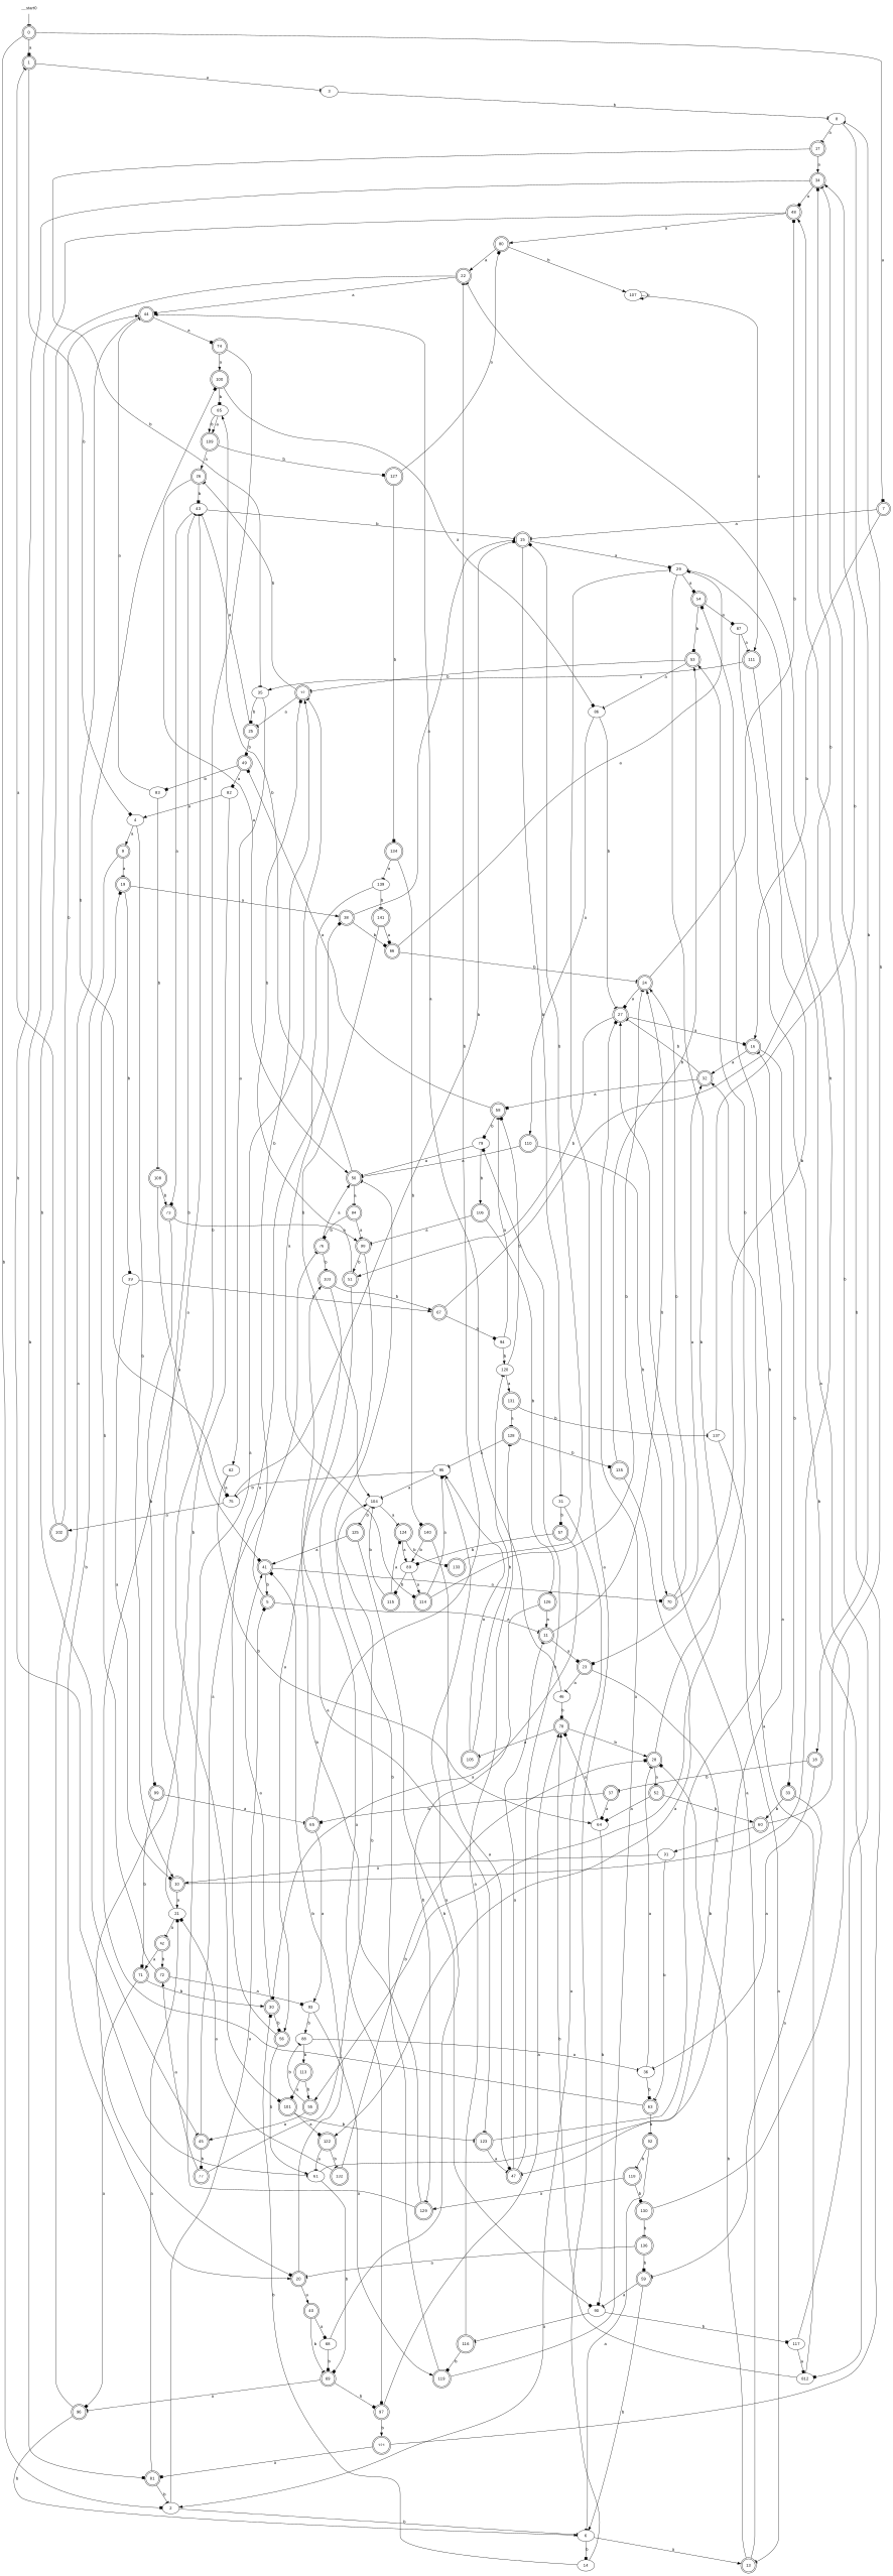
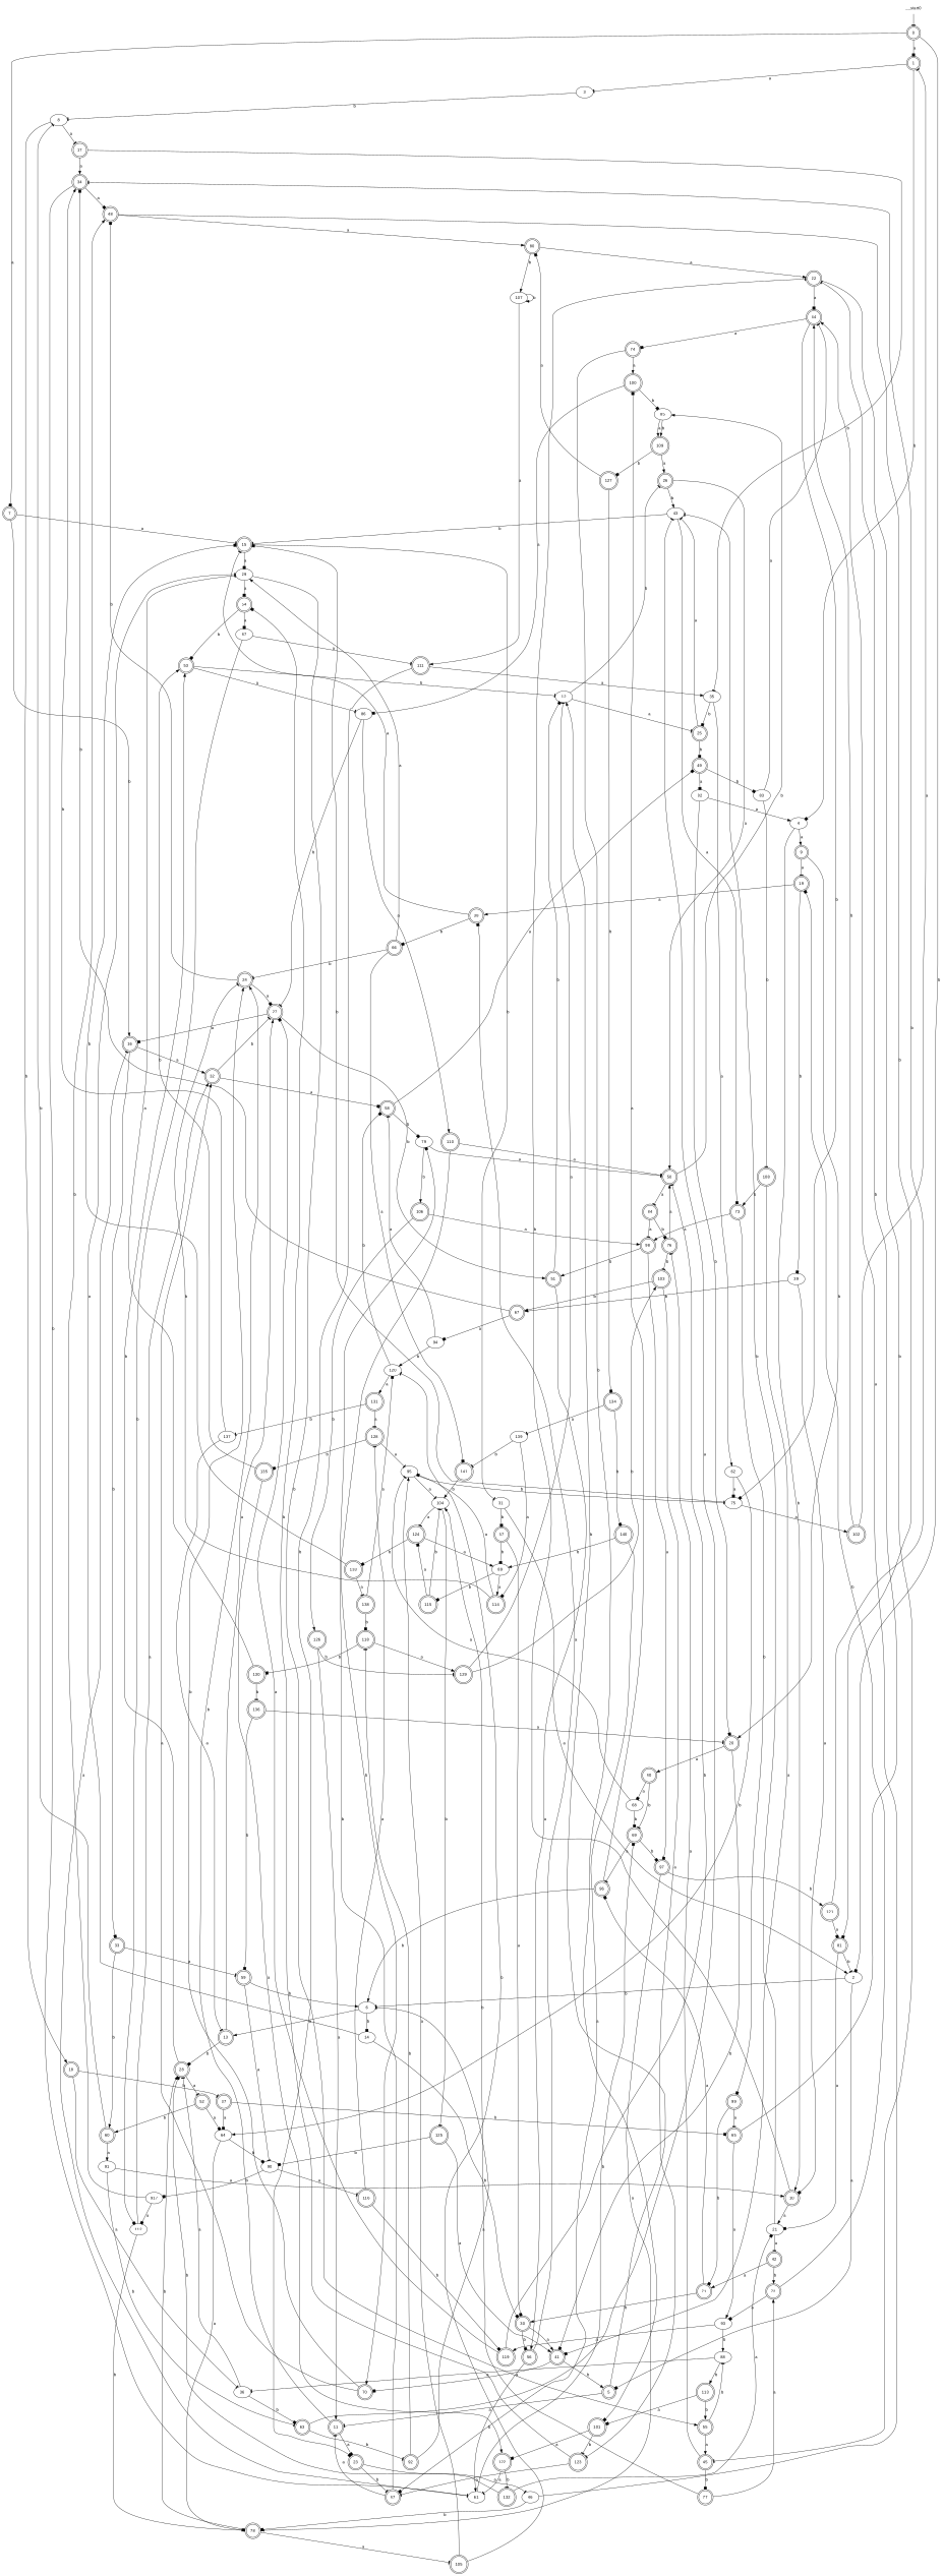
  digraph {
    fontname="Liberation Sans"
    node [fontname="Liberation Sans" shape=doublecircle]
    edge [arrowhead=box fontname="Liberation Sans"]
    __start0 [shape=none]
    0
    1
    2 [shape=""]
    7
    3 [shape=""]
    4 [shape=""]
    5
    6 [shape=""]
    8 [shape=""]
    9
    10
    11
-   12
+   12 [shape=ellipse]
    13
    14 [shape=""]
    15
    16
    17
    18
    19
    20
    21 [shape=""]
    22
    23
    24
    25
    26
    27
    28
    29 [shape=""]
    30
    31 [shape=""]
    32
    33
    34
    35 [shape=""]
    36 [shape=""]
    37
    38
    39 [shape=""]
    40
    41
    42
    43 [shape=""]
    44
    45
    46 [shape=""]
    47
    48
    49
    50
    51
    52
    53
    54
    55
    56
    57
    58
    59
    60
    61 [shape=""]
    62 [shape=""]
    63
    64 [shape=""]
    65
    66
    67
    68 [shape=""]
    69
    70
    71
    72
    73
    74
    75 [shape=""]
    76
    77
    78
    79 [shape=""]
    80
    81
    82 [shape=""]
    83 [shape=""]
    84
    85 [shape=""]
    86 [shape=""]
    87 [shape=""]
    88 [shape=""]
    89 [shape=""]
    90 [shape=""]
    91 [shape=""]
    92
    93 [shape=""]
    94 [shape=""]
    95 [shape=""]
    96
    97
    98
    99
    100
    101
    102
    103
    104 [shape=""]
    105
    106
    107 [shape=""]
    108
    109
    110
    111
-   112 [label=812 shape=""]
+   112 [shape=""]
    113
    114
    115
    116
-   117 [shape=""]
+   117 [label=917 shape=""]
    118
    119
    120 [shape=""]
    121
    122
    123
    124
    125
    126
    127
    128
    129
    130
    131
    132
    133
    134
    135
    136
    137 [shape=""]
+   138
    139 [shape=""]
    140
    141
    __start0 -> 0 [arrowhead=tee]
    0 -> 1 [label=a]
    0 -> 2 [label=b]
    0 -> 7 [label=a]
    1 -> 3 [arrowhead=tee label=a]
    1 -> 4 [label=b]
    2 -> 5 [label=a]
    2 -> 6 [arrowhead=tee label=b]
    7 -> 15 [arrowhead=tee label=a]
    7 -> 16 [arrowhead=normal label=b]
    3 -> 8 [arrowhead=tee label=b]
    4 -> 9 [arrowhead=normal label=a]
    4 -> 10 [arrowhead=normal label=b]
    5 -> 11 [arrowhead=tee label=a]
    5 -> 12 [arrowhead=normal label=b]
    6 -> 13 [arrowhead=normal label=a]
    6 -> 14 [label=b]
    8 -> 17 [arrowhead=tee label=a]
    8 -> 18 [arrowhead=normal label=b]
    9 -> 19 [arrowhead=tee label=a]
    9 -> 20 [arrowhead=normal label=b]
    10 -> 21 [arrowhead=normal label=a]
    10 -> 22 [arrowhead=tee label=b]
    11 -> 23 [label=a]
    11 -> 24 [arrowhead=normal label=b]
    12 -> 25 [arrowhead=tee label=a]
    12 -> 26 [arrowhead=tee label=b]
    13 -> 27 [arrowhead=normal label=a]
    13 -> 28 [label=b]
    14 -> 29 [arrowhead=tee label=a]
    14 -> 30 [label=b]
    15 -> 29 [label=a]
    15 -> 31 [arrowhead=tee label=b]
    16 -> 32 [arrowhead=normal label=a]
    16 -> 33 [label=b]
    17 -> 34 [arrowhead=normal label=a]
    17 -> 35 [arrowhead=tee label=b]
    18 -> 36 [arrowhead=tee label=a]
    18 -> 37 [arrowhead=tee label=b]
    19 -> 38 [arrowhead=normal label=a]
    19 -> 39 [label=b]
    20 -> 40 [arrowhead=normal label=a]
    20 -> 41 [label=b]
    21 -> 42 [arrowhead=tee label=a]
    21 -> 43 [arrowhead=tee label=b]
    22 -> 44 [label=a]
    22 -> 45 [arrowhead=tee label=b]
    23 -> 46 [arrowhead=tee label=a]
    23 -> 47 [arrowhead=tee label=b]
    24 -> 27 [label=a]
    24 -> 48 [label=b]
    25 -> 43 [arrowhead=tee label=a]
    25 -> 49 [label=b]
-   26 -> 43 [label=b]
+   26 -> 43 [arrowhead=normal label=b]
    26 -> 50 [arrowhead=normal label=a]
    27 -> 16 [label=a]
    27 -> 51 [arrowhead=normal label=b]
    28 -> 52 [arrowhead=tee label=a]
    28 -> 53 [arrowhead=normal label=b]
    29 -> 54 [label=a]
    29 -> 55 [arrowhead=normal label=b]
    30 -> 41 [arrowhead=normal label=a]
    30 -> 56 [label=b]
    31 -> 2 [arrowhead=normal label=a]
    31 -> 57 [label=b]
    32 -> 27 [arrowhead=tee label=b]
    32 -> 58 [label=a]
    33 -> 59 [arrowhead=tee label=a]
    33 -> 60 [arrowhead=normal label=b]
    34 -> 48 [label=a]
    34 -> 61 [arrowhead=tee label=b]
    35 -> 25 [label=b]
    35 -> 62 [arrowhead=normal label=a]
    36 -> 28 [arrowhead=tee label=a]
    36 -> 63 [label=b]
    37 -> 64 [label=a]
    37 -> 65 [label=b]
    38 -> 15 [arrowhead=tee label=a]
    38 -> 66 [label=b]
    39 -> 10 [label=a]
    39 -> 67 [arrowhead=normal label=b]
    40 -> 68 [label=a]
    40 -> 69 [arrowhead=tee label=b]
    41 -> 5 [arrowhead=normal label=b]
    41 -> 70 [label=a]
    42 -> 71 [arrowhead=normal label=a]
    42 -> 72 [arrowhead=normal label=b]
    43 -> 15 [arrowhead=tee label=b]
    43 -> 73 [label=a]
    44 -> 74 [label=a]
    44 -> 75 [label=b]
    45 -> 76 [arrowhead=tee label=a]
    45 -> 77 [label=b]
    46 -> 44 [arrowhead=normal label=a]
    46 -> 78 [label=b]
    47 -> 11 [arrowhead=tee label=a]
    47 -> 79 [label=b]
    48 -> 80 [arrowhead=normal label=a]
    48 -> 81 [label=b]
    49 -> 82 [label=a]
    49 -> 83 [label=b]
    50 -> 84 [arrowhead=tee label=a]
    50 -> 85 [arrowhead=normal label=b]
    51 -> 12 [label=b]
    51 -> 56 [arrowhead=normal label=a]
    52 -> 60 [arrowhead=normal label=b]
    52 -> 64 [label=a]
    53 -> 12 [arrowhead=tee label=b]
    53 -> 86 [arrowhead=tee label=a]
    54 -> 53 [label=b]
    54 -> 87 [label=a]
    55 -> 45 [arrowhead=normal label=a]
    55 -> 88 [arrowhead=tee label=b]
    56 -> 38 [label=a]
    56 -> 61 [arrowhead=normal label=b]
    57 -> 30 [label=a]
    57 -> 89 [label=b]
    58 -> 49 [label=a]
    58 -> 79 [label=b]
    59 -> 6 [arrowhead=normal label=b]
    59 -> 90 [arrowhead=tee label=a]
    60 -> 8 [arrowhead=tee label=b]
    60 -> 91 [arrowhead=normal label=a]
    61 -> 16 [arrowhead=tee label=a]
    61 -> 69 [label=b]
    62 -> 64 [arrowhead=normal label=b]
    62 -> 75 [label=a]
    63 -> 43 [arrowhead=tee label=a]
    63 -> 92 [arrowhead=tee label=b]
    64 -> 78 [label=a]
    64 -> 90 [label=b]
    65 -> 22 [arrowhead=tee label=b]
    65 -> 93 [arrowhead=normal label=a]
    66 -> 24 [arrowhead=tee label=b]
    66 -> 29 [arrowhead=normal label=a]
    67 -> 34 [label=b]
    67 -> 94 [label=a]
    68 -> 69 [label=b]
    68 -> 95 [arrowhead=tee label=a]
    69 -> 96 [arrowhead=tee label=a]
    69 -> 97 [label=b]
    70 -> 24 [arrowhead=normal label=b]
    70 -> 32 [arrowhead=normal label=a]
    71 -> 30 [arrowhead=normal label=b]
    71 -> 96 [label=a]
    72 -> 19 [label=b]
    72 -> 93 [label=a]
    73 -> 98 [arrowhead=normal label=a]
    73 -> 99 [label=b]
    74 -> 100 [arrowhead=normal label=a]
    74 -> 101 [label=b]
    75 -> 15 [label=b]
    75 -> 102 [arrowhead=normal label=a]
    76 -> 50 [arrowhead=normal label=a]
    76 -> 103 [arrowhead=tee label=b]
    77 -> 72 [arrowhead=normal label=a]
    77 -> 104 [arrowhead=normal label=b]
    78 -> 28 [arrowhead=normal label=b]
    78 -> 105 [arrowhead=tee label=a]
    79 -> 50 [arrowhead=tee label=a]
    79 -> 106 [arrowhead=normal label=b]
    80 -> 22 [arrowhead=normal label=a]
    80 -> 107 [arrowhead=normal label=b]
    81 -> 2 [arrowhead=tee label=b]
    81 -> 21 [label=a]
    82 -> 4 [arrowhead=normal label=a]
    82 -> 20 [label=b]
    83 -> 44 [arrowhead=tee label=a]
    83 -> 108 [arrowhead=tee label=b]
    84 -> 76 [label=b]
    84 -> 98 [arrowhead=tee label=a]
    85 -> 109 [arrowhead=normal label=a]
    85 -> 109 [arrowhead=normal label=b]
    86 -> 27 [arrowhead=tee label=b]
    86 -> 110 [arrowhead=normal label=a]
    87 -> 111 [arrowhead=tee label=a]
    87 -> 112 [label=b]
    88 -> 36 [arrowhead=tee label=a]
    88 -> 113 [arrowhead=normal label=b]
    89 -> 114 [arrowhead=normal label=a]
    89 -> 115 [label=b]
    90 -> 116 [arrowhead=tee label=a]
    90 -> 117 [label=b]
    91 -> 10 [arrowhead=normal label=a]
    91 -> 63 [arrowhead=tee label=b]
    92 -> 6 [arrowhead=tee label=a]
    92 -> 118 [arrowhead=tee label=b]
    93 -> 88 [arrowhead=normal label=b]
    93 -> 119 [arrowhead=normal label=a]
    94 -> 58 [arrowhead=tee label=a]
    94 -> 120 [arrowhead=normal label=b]
    95 -> 75 [arrowhead=tee label=b]
    95 -> 104 [arrowhead=tee label=a]
    96 -> 6 [arrowhead=normal label=b]
    96 -> 100 [label=a]
    97 -> 78 [arrowhead=normal label=a]
    97 -> 121 [arrowhead=normal label=b]
    98 -> 51 [arrowhead=normal label=b]
    98 -> 97 [label=a]
    99 -> 65 [arrowhead=tee label=a]
    99 -> 71 [label=b]
    100 -> 85 [label=b]
    100 -> 86 [label=a]
    101 -> 122 [label=a]
    101 -> 123 [arrowhead=tee label=b]
    102 -> 1 [arrowhead=tee label=a]
    102 -> 44 [arrowhead=normal label=b]
    103 -> 67 [arrowhead=normal label=b]
    103 -> 123 [arrowhead=tee label=a]
    104 -> 124 [arrowhead=tee label=a]
    104 -> 125 [arrowhead=tee label=b]
    105 -> 95 [arrowhead=normal label=a]
    105 -> 120 [arrowhead=tee label=b]
-   106 -> 98 [arrowhead=tee label=a]
-   106 -> 126 [arrowhead=tee label=b]
+   106 -> 98 [arrowhead=normal label=a]
+   106 -> 126 [arrowhead=normal label=b]
    107 -> 107 [arrowhead=normal label=b]
    107 -> 111 [arrowhead=normal label=a]
    108 -> 41 [label=a]
    108 -> 73 [arrowhead=normal label=b]
    109 -> 26 [arrowhead=normal label=a]
    109 -> 127 [label=b]
    110 -> 50 [arrowhead=tee label=a]
    110 -> 70 [arrowhead=normal label=b]
    111 -> 23 [label=b]
    111 -> 35 [arrowhead=normal label=a]
    112 -> 32 [arrowhead=normal label=a]
    112 -> 78 [arrowhead=normal label=b]
    113 -> 55 [arrowhead=normal label=b]
    113 -> 101 [label=a]
    114 -> 24 [arrowhead=tee label=b]
    114 -> 95 [label=a]
    115 -> 104 [arrowhead=tee label=b]
    115 -> 124 [label=a]
    116 -> 119 [label=b]
    116 -> 128 [arrowhead=tee label=a]
    117 -> 48 [arrowhead=normal label=b]
    117 -> 112 [label=a]
    118 -> 129 [arrowhead=normal label=a]
    118 -> 130 [label=b]
    119 -> 27 [label=a]
    119 -> 50 [arrowhead=tee label=b]
    120 -> 58 [label=b]
    120 -> 131 [arrowhead=normal label=a]
    121 -> 34 [arrowhead=tee label=b]
    121 -> 81 [label=a]
    122 -> 61 [arrowhead=tee label=a]
    122 -> 132 [arrowhead=tee label=b]
    123 -> 47 [arrowhead=tee label=a]
    123 -> 54 [label=b]
    124 -> 89 [arrowhead=normal label=a]
    124 -> 133 [label=b]
    125 -> 41 [arrowhead=normal label=a]
    125 -> 90 [label=b]
    126 -> 11 [arrowhead=normal label=a]
    126 -> 129 [arrowhead=tee label=b]
    127 -> 80 [label=a]
    127 -> 134 [label=b]
    128 -> 95 [arrowhead=tee label=a]
    128 -> 135 [label=b]
    129 -> 12 [arrowhead=tee label=a]
    129 -> 103 [arrowhead=normal label=b]
    130 -> 29 [arrowhead=tee label=a]
    130 -> 136 [arrowhead=tee label=b]
    131 -> 128 [arrowhead=tee label=a]
    131 -> 137 [arrowhead=tee label=b]
    132 -> 21 [label=a]
    132 -> 28 [label=b]
    133 -> 15 [label=b]
+   133 -> 138 [arrowhead=tee label=a]
    134 -> 139 [arrowhead=tee label=a]
    134 -> 140 [label=b]
    135 -> 53 [arrowhead=normal label=b]
    135 -> 122 [arrowhead=normal label=a]
    136 -> 20 [arrowhead=tee label=a]
    136 -> 59 [label=b]
    137 -> 13 [arrowhead=tee label=a]
    137 -> 34 [arrowhead=normal label=b]
+   138 -> 118 [label=b]
+   138 -> 120 [label=a]
    139 -> 114 [label=a]
    139 -> 141 [arrowhead=tee label=b]
    140 -> 47 [label=a]
    140 -> 89 [arrowhead=normal label=b]
-   141 -> 66 [label=a]
+   66 -> 141 [label=a]
    141 -> 104 [arrowhead=normal label=b]
  }
